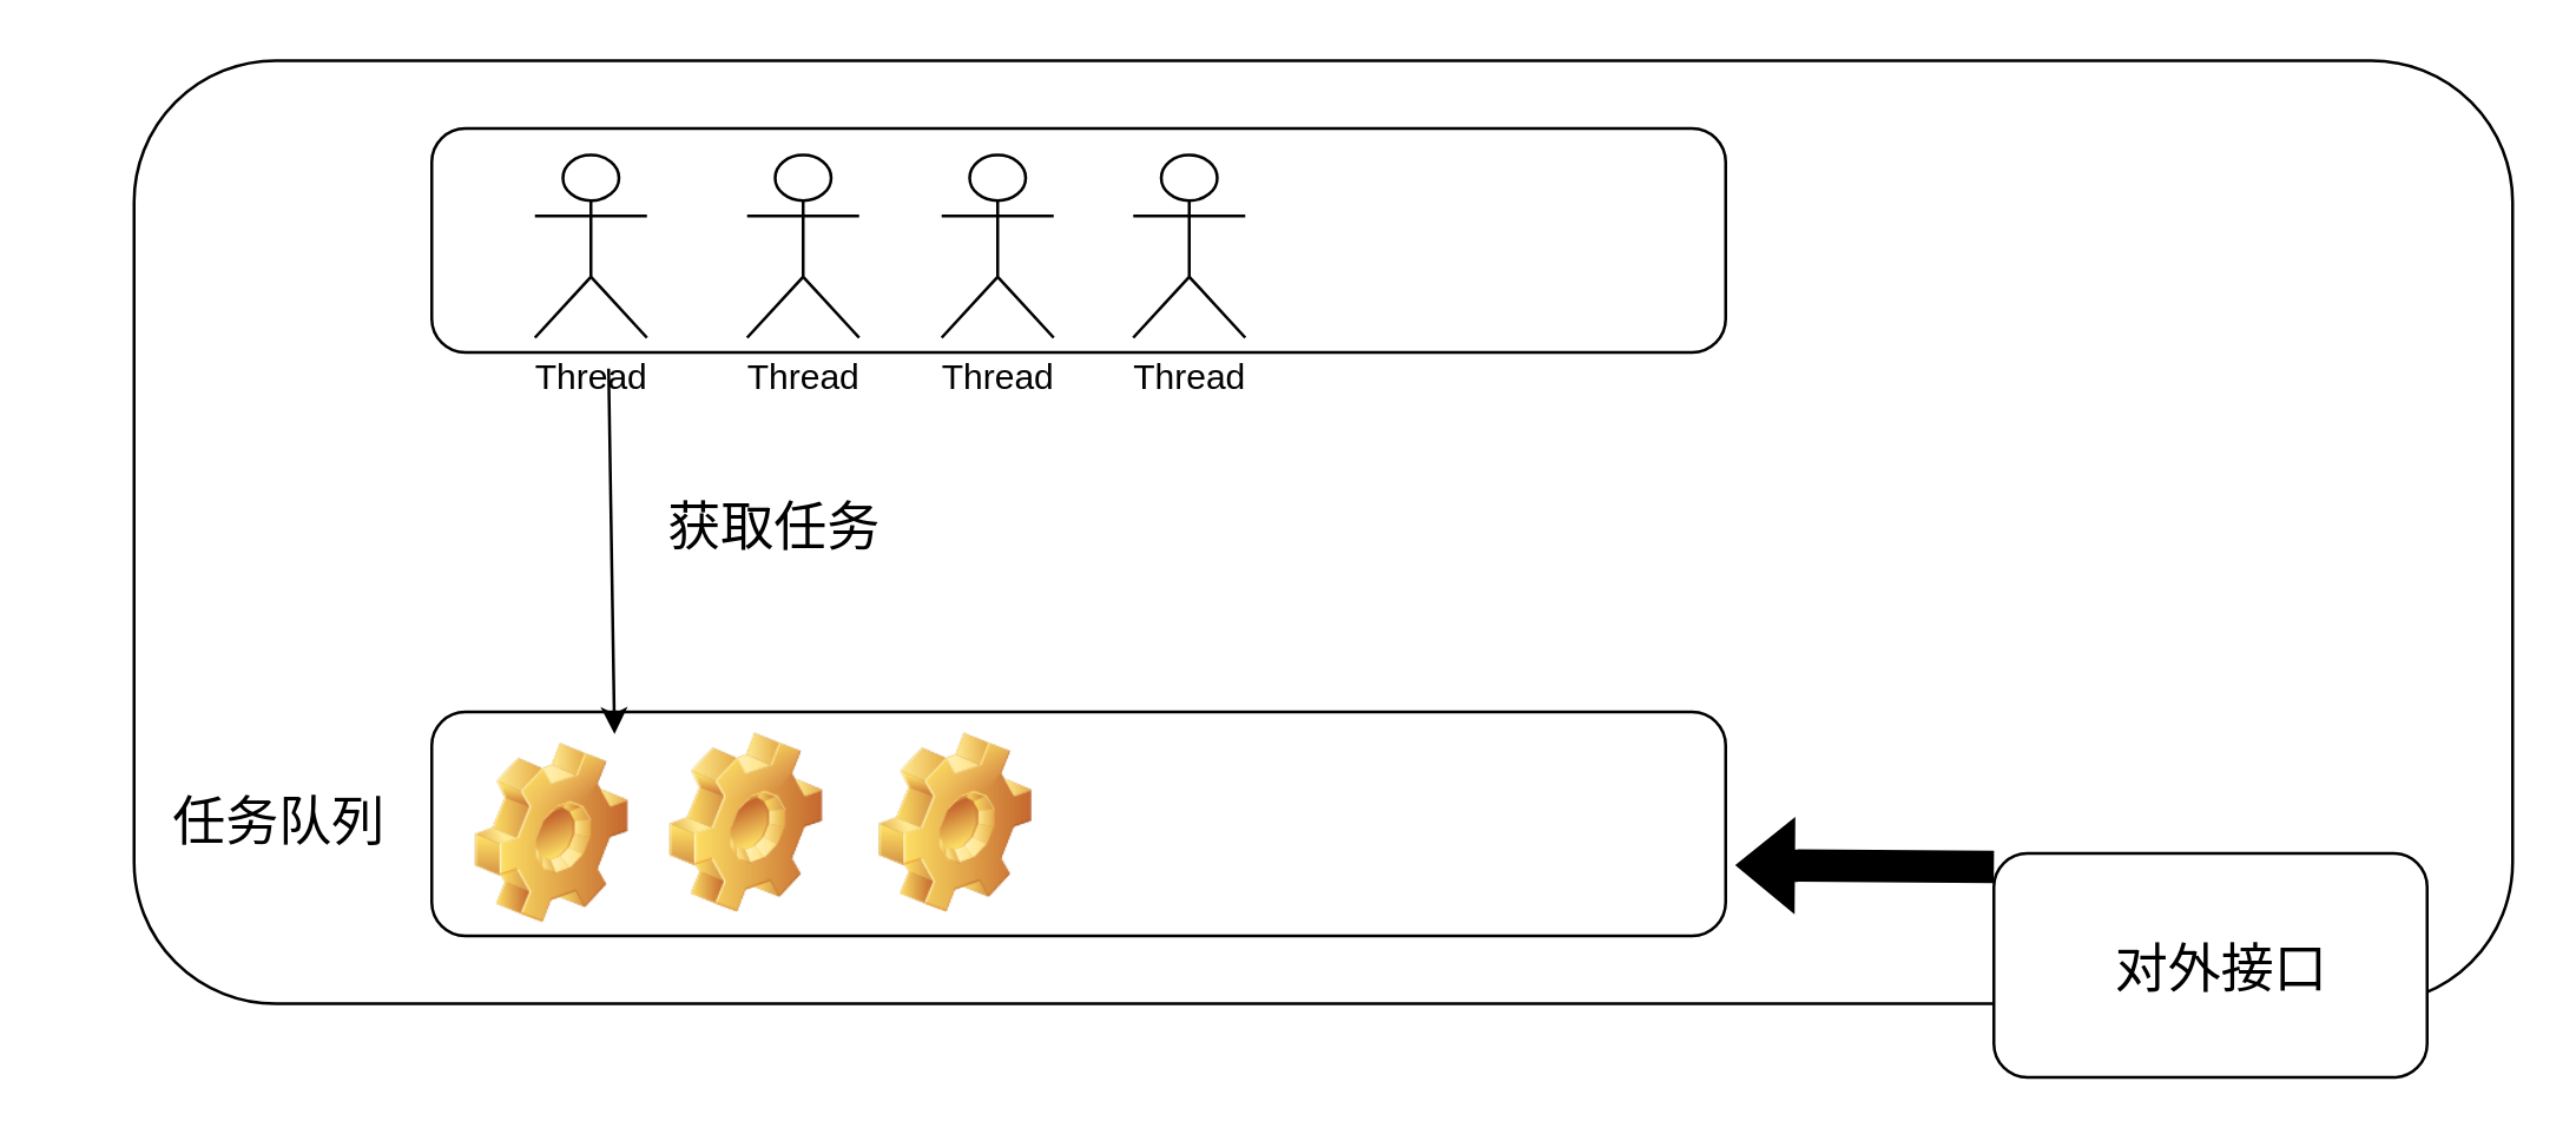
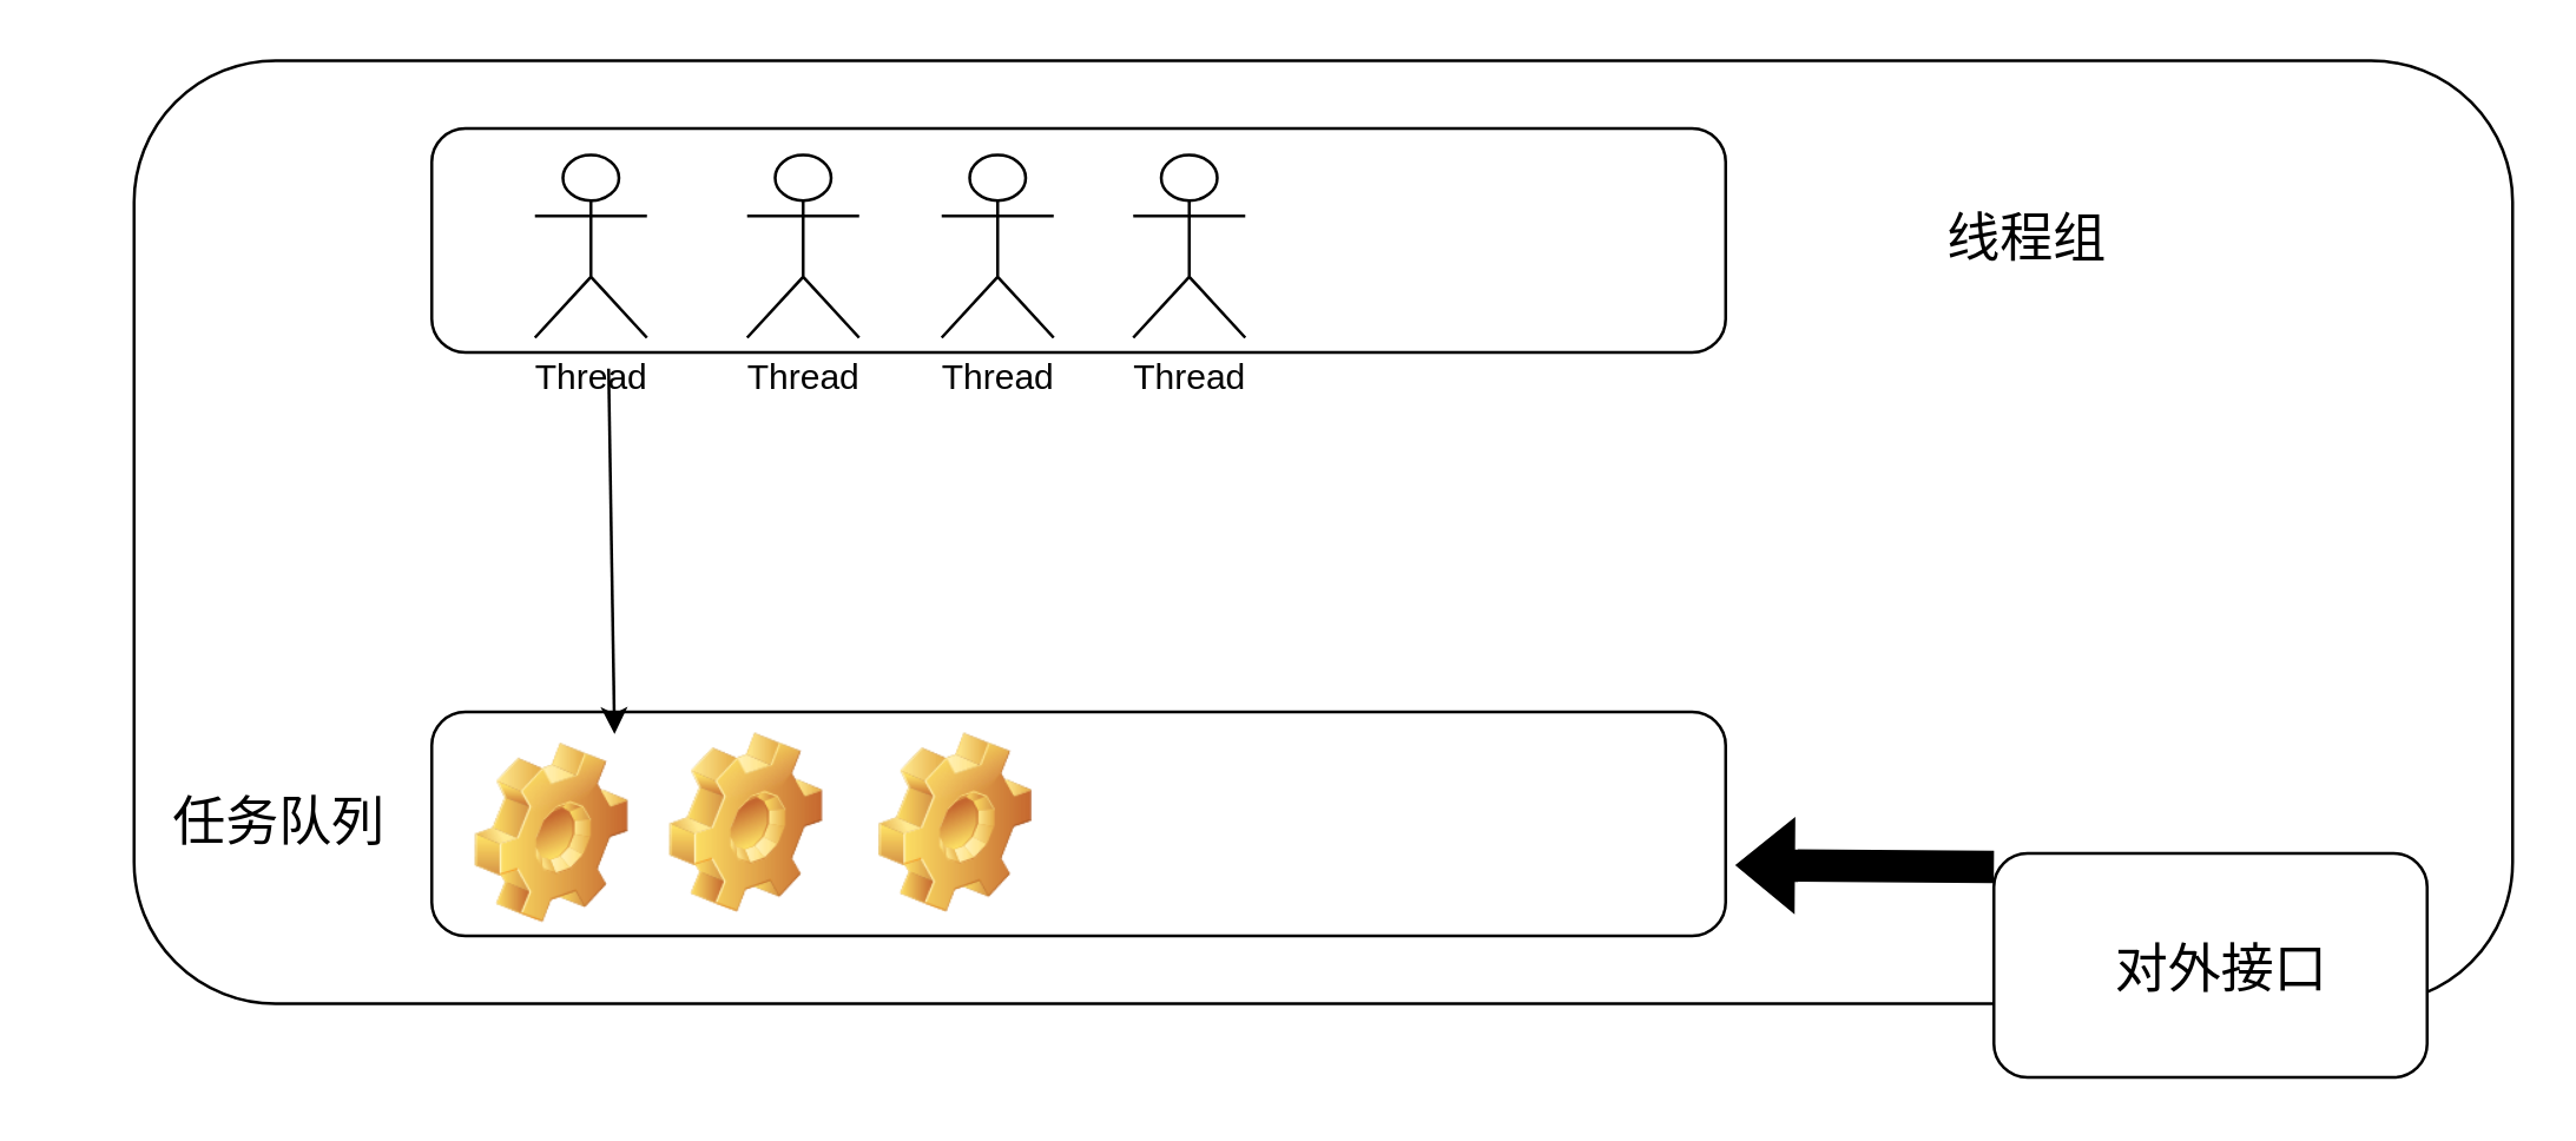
  <mxCell id="0" />
  <mxCell id="1" parent="0" />
  <mxCell id="2" value="" style="rounded=1;whiteSpace=wrap;html=1;" vertex="1" parent="1"><mxGeometry x="45" y="20" width="807" height="320" as="geometry" /></mxCell>
  <mxCell id="3" value="" style="rounded=1;whiteSpace=wrap;html=1;" vertex="1" parent="1"><mxGeometry x="146" y="43" width="439" height="76" as="geometry" /></mxCell>
  <mxCell id="4" value="" style="rounded=1;whiteSpace=wrap;html=1;" vertex="1" parent="1"><mxGeometry x="146" y="241" width="439" height="76" as="geometry" /></mxCell>
  <mxCell id="5" value="" style="rounded=1;whiteSpace=wrap;html=1;" vertex="1" parent="1"><mxGeometry x="676" y="289" width="147" height="76" as="geometry" /></mxCell>
+ <mxCell id="6" value="&lt;font style=&quot;font-size: 18px;&quot;&gt;线程组&lt;/font&gt;" style="text;html=1;align=center;verticalAlign=middle;whiteSpace=wrap;rounded=0;" vertex="1" parent="1"><mxGeometry x="613" y="61.5" width="149" height="39" as="geometry" /></mxCell>
  <mxCell id="7" value="&lt;font style=&quot;font-size: 18px;&quot;&gt;任务队列&lt;/font&gt;" style="text;html=1;align=center;verticalAlign=middle;whiteSpace=wrap;rounded=0;" vertex="1" parent="1"><mxGeometry x="20" y="259.5" width="149" height="39" as="geometry" /></mxCell>
  <mxCell id="8" value="Thread" style="shape=umlActor;verticalLabelPosition=bottom;verticalAlign=top;html=1;outlineConnect=0;" vertex="1" parent="1"><mxGeometry x="181" y="52" width="38" height="62" as="geometry" /></mxCell>
  <mxCell id="9" value="Thread" style="shape=umlActor;verticalLabelPosition=bottom;verticalAlign=top;html=1;outlineConnect=0;" vertex="1" parent="1"><mxGeometry x="253" y="52" width="38" height="62" as="geometry" /></mxCell>
  <mxCell id="10" value="Thread" style="shape=umlActor;verticalLabelPosition=bottom;verticalAlign=top;html=1;outlineConnect=0;" vertex="1" parent="1"><mxGeometry x="319" y="52" width="38" height="62" as="geometry" /></mxCell>
  <mxCell id="11" value="Thread" style="shape=umlActor;verticalLabelPosition=bottom;verticalAlign=top;html=1;outlineConnect=0;" vertex="1" parent="1"><mxGeometry x="384" y="52" width="38" height="62" as="geometry" /></mxCell>
  <mxCell id="12" value="" style="shape=image;html=1;verticalLabelPosition=bottom;verticalAlign=top;imageAspect=1;aspect=fixed;image=img/clipart/Gear_128x128.png" vertex="1" parent="1"><mxGeometry x="227" y="248.5" width="52" height="61" as="geometry" /></mxCell>
  <mxCell id="13" value="" style="shape=image;html=1;verticalLabelPosition=bottom;verticalAlign=top;imageAspect=1;aspect=fixed;image=img/clipart/Gear_128x128.png" vertex="1" parent="1"><mxGeometry x="161" y="252" width="52" height="61" as="geometry" /></mxCell>
  <mxCell id="14" value="" style="shape=image;html=1;verticalLabelPosition=bottom;verticalAlign=top;imageAspect=1;aspect=fixed;image=img/clipart/Gear_128x128.png" vertex="1" parent="1"><mxGeometry x="298" y="248.5" width="52" height="61" as="geometry" /></mxCell>
  <mxCell id="15" value="&lt;font style=&quot;font-size: 18px;&quot;&gt;对外接口&lt;/font&gt;" style="text;html=1;align=center;verticalAlign=middle;whiteSpace=wrap;rounded=0;" vertex="1" parent="1"><mxGeometry x="679" y="309.5" width="149" height="39" as="geometry" /></mxCell>
  <mxCell id="16" value="" style="shape=flexArrow;endArrow=classic;html=1;rounded=0;entryX=1.008;entryY=0.86;entryDx=0;entryDy=0;entryPerimeter=0;fillColor=#000000;" edge="1" parent="1"><mxGeometry width="50" height="50" relative="1" as="geometry"><mxPoint x="676" y="293.64" as="sourcePoint" /><mxPoint x="588.512" y="293" as="targetPoint" /></mxGeometry></mxCell>
  <mxCell id="17" value="" style="endArrow=classic;html=1;rounded=0;" edge="1" parent="1"><mxGeometry width="50" height="50" relative="1" as="geometry"><mxPoint x="206" y="124.5" as="sourcePoint" /><mxPoint x="208" y="248.5" as="targetPoint" /></mxGeometry></mxCell>
- <mxCell id="18" value="&lt;font style=&quot;font-size: 18px;&quot;&gt;获取任务&lt;/font&gt;" style="text;html=1;align=center;verticalAlign=middle;whiteSpace=wrap;rounded=0;" vertex="1" parent="1"><mxGeometry x="188" y="159" width="149" height="39" as="geometry" /></mxCell>
